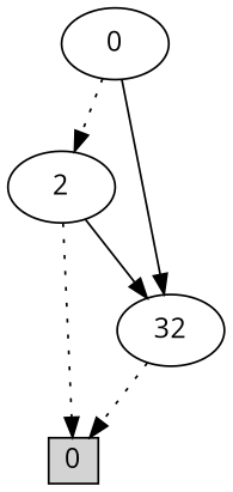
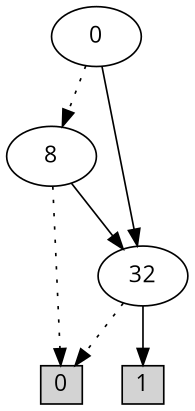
  digraph {
    fontname="Open Sans"
    node [fontname="Open Sans"]
    edge [fontname="Open Sans" style=dotted]
    n1 [height=0.3 label=0 shape=box style=filled width=0.3]
+   n2 [height=0.3 label=1 shape=box style=filled width=0.3]
    n3 [label=0]
-   n4 [label=2]
+   n4 [label=8]
    n5 [label=32]
    n3 -> n4
    n3 -> n5 [style=filled]
    n4 -> n1
    n4 -> n5 [style=filled]
    n5 -> n1
+   n5 -> n2 [style=filled]
  }
